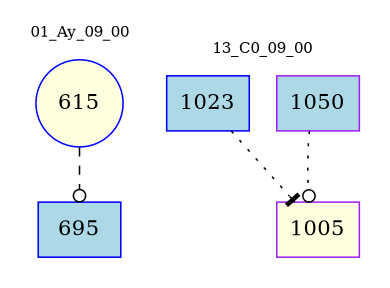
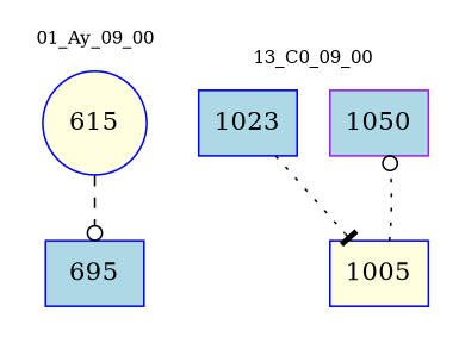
  digraph {
    node [color=blue fillcolor=lightblue shape=box style=filled]
    edge [arrowhead=odot color=black style=dotted]
    n1 [fillcolor=lightyellow label=615 shape=circle]
    n2 [label=695]
    n3 [color=purple label=1050]
-   n4 [color=purple fillcolor=lightyellow label=1005]
+   n4 [fillcolor=lightyellow label=1005]
    n5 [label=1023]
    subgraph cluster_1 {
      color=white
      fontsize=10
      label="01_Ay_09_00"
      n1
      n2
    }
    subgraph cluster_2 {
      color=white
      fontsize=10
      label="13_C0_09_00"
      n3
      n4
      n5
    }
    n1 -> n2 [style=dashed]
-   n3 -> n4
+   n4 -> n3
    n5 -> n4 [arrowhead=tee]
  }
